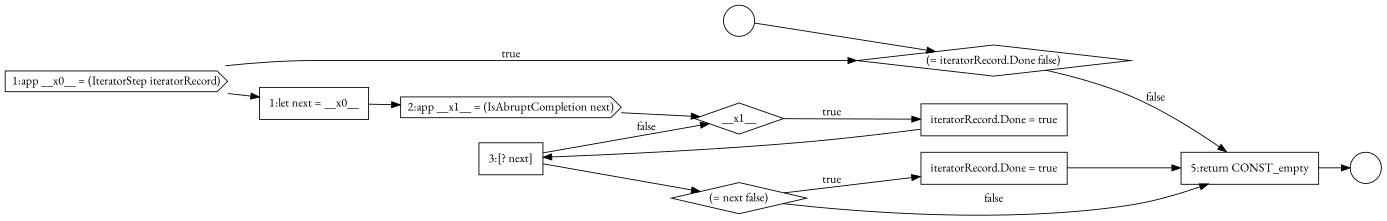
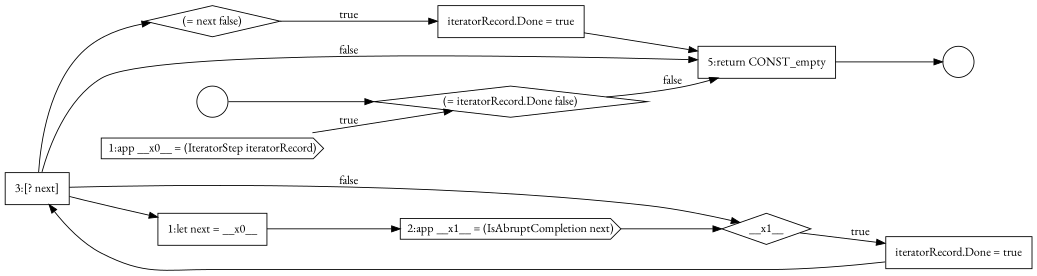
  digraph {
    fontname="EB Garamond"
    rankdir=LR
    node [color=black fillcolor=white fontname="EB Garamond" shape=none style=filled]
    edge [color=black fontname="EB Garamond"]
    n1 [label=<<font color="black">     <table border="0" cellborder="1" cellspacing="0" cellpadding="10">       <tr><td align="left">3:[? next]</td></tr>     </table>   </font>> margin=0]
    n2 [label=<<font color="black">(= next false)</font>> shape=diamond]
    n3 [label=<<font color="black">__x1__</font>> shape=diamond]
    n4 [label=<<font color="black">     <table border="0" cellborder="1" cellspacing="0" cellpadding="10">       <tr><td align="left">5:return CONST_empty</td></tr>     </table>   </font>> margin=0]
    n5 [label=<<font color="black">     <table border="0" cellborder="1" cellspacing="0" cellpadding="10">       <tr><td align="left">iteratorRecord.Done = true</td></tr>     </table>   </font>> margin=0]
    n6 [label=<<font color="black">     <table border="0" cellborder="1" cellspacing="0" cellpadding="10">       <tr><td align="left">1:let next = __x0__</td></tr>     </table>   </font>> margin=0]
    n7 [label=<<font color="black">2:app __x1__ = (IsAbruptCompletion next)</font>> shape=cds]
    n8 [label=<<font color="black">     <table border="0" cellborder="1" cellspacing="0" cellpadding="10">       <tr><td align="left">iteratorRecord.Done = true</td></tr>     </table>   </font>> margin=0]
    n9 [label=" " shape=circle]
    n10 [label=<<font color="black">(= iteratorRecord.Done false)</font>> shape=diamond]
    n11 [label=<<font color="black">1:app __x0__ = (IteratorStep iteratorRecord)</font>> shape=cds]
    n12 [label=" " shape=circle]
    n1 -> n2
    n1 -> n3 [label=<<font color="black">false</font>>]
-   n2 -> n4 [label=<<font color="black">false</font>>]
+   n1 -> n4 [label=<<font color="black">false</font>>]
    n2 -> n5 [label=<<font color="black">true</font>>]
    n3 -> n8 [label=<<font color="black">true</font>>]
    n4 -> n9
    n5 -> n4
    n6 -> n7
    n7 -> n3
    n8 -> n1
    n10 -> n4 [label=<<font color="black">false</font>>]
-   n11 -> n6
+   n1 -> n6
    n11 -> n10 [label=<<font color="black">true</font>>]
    n12 -> n10
  }
